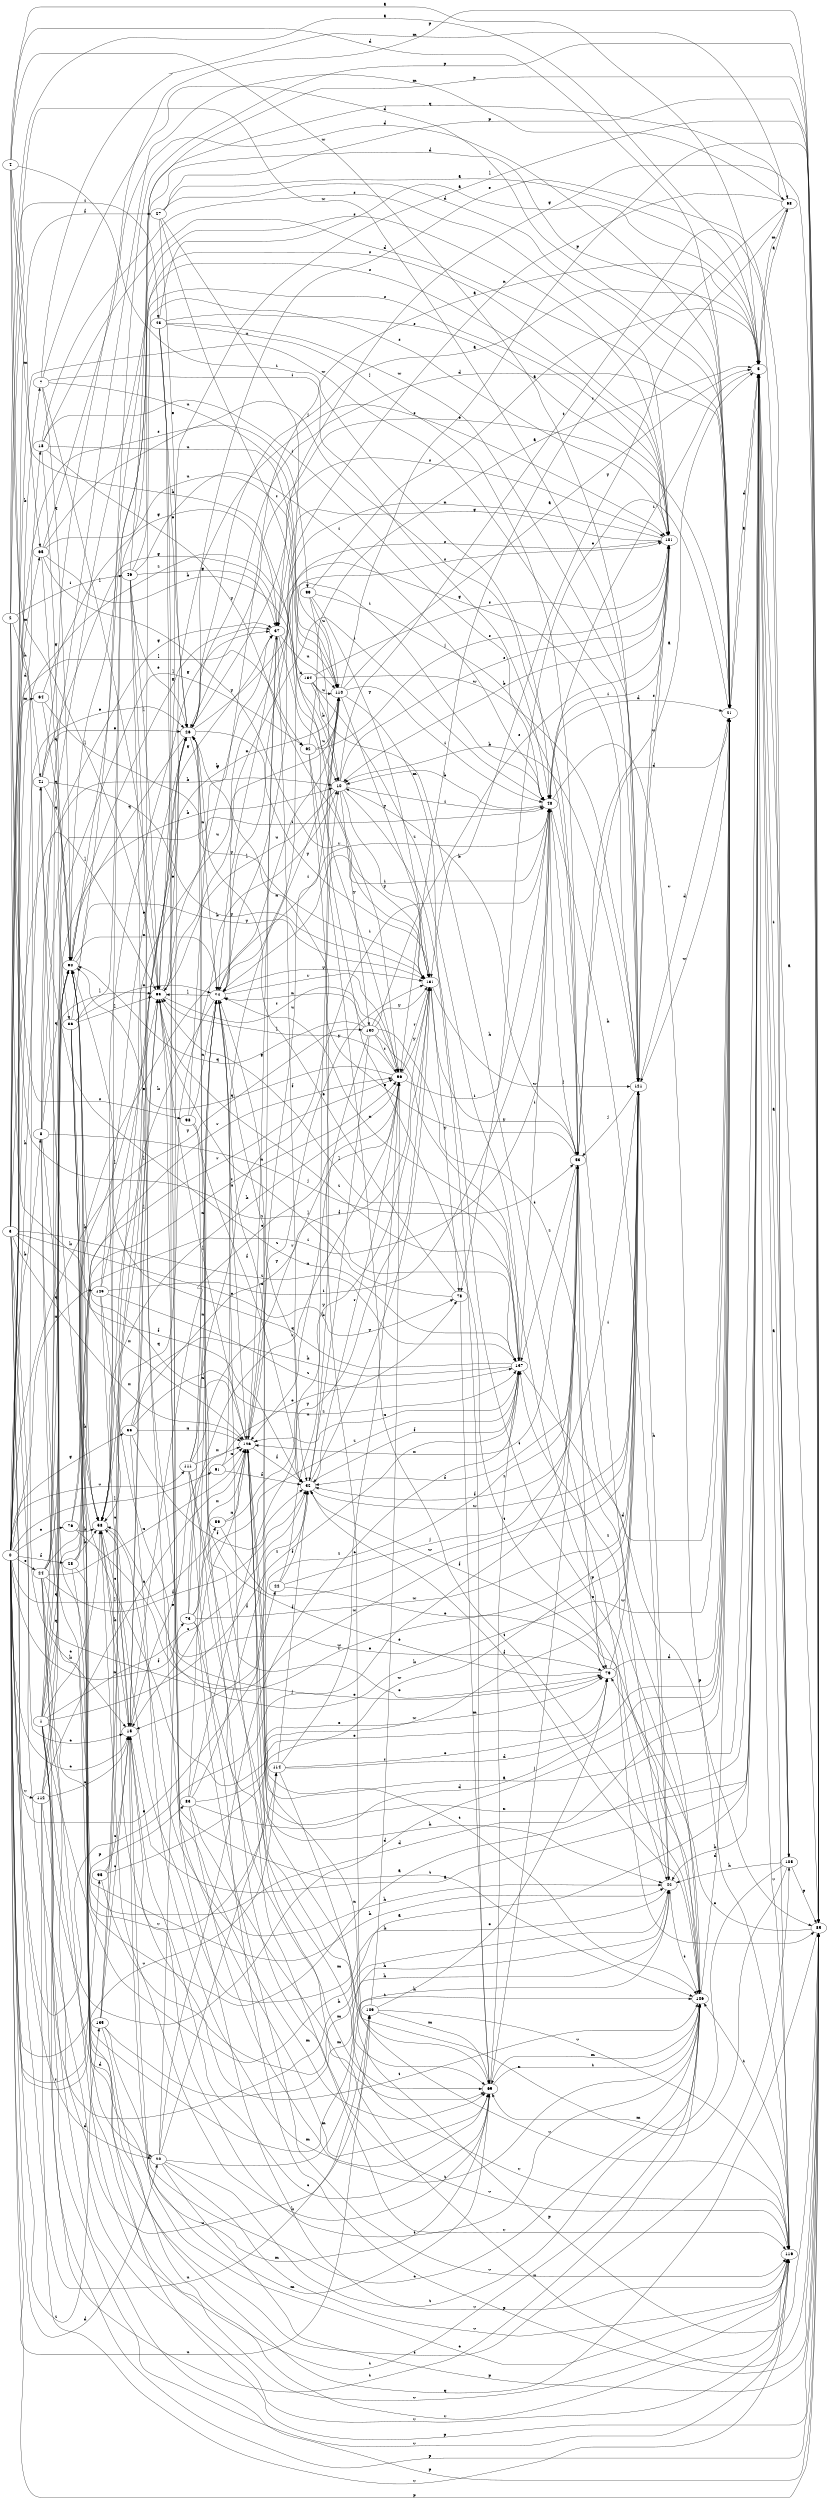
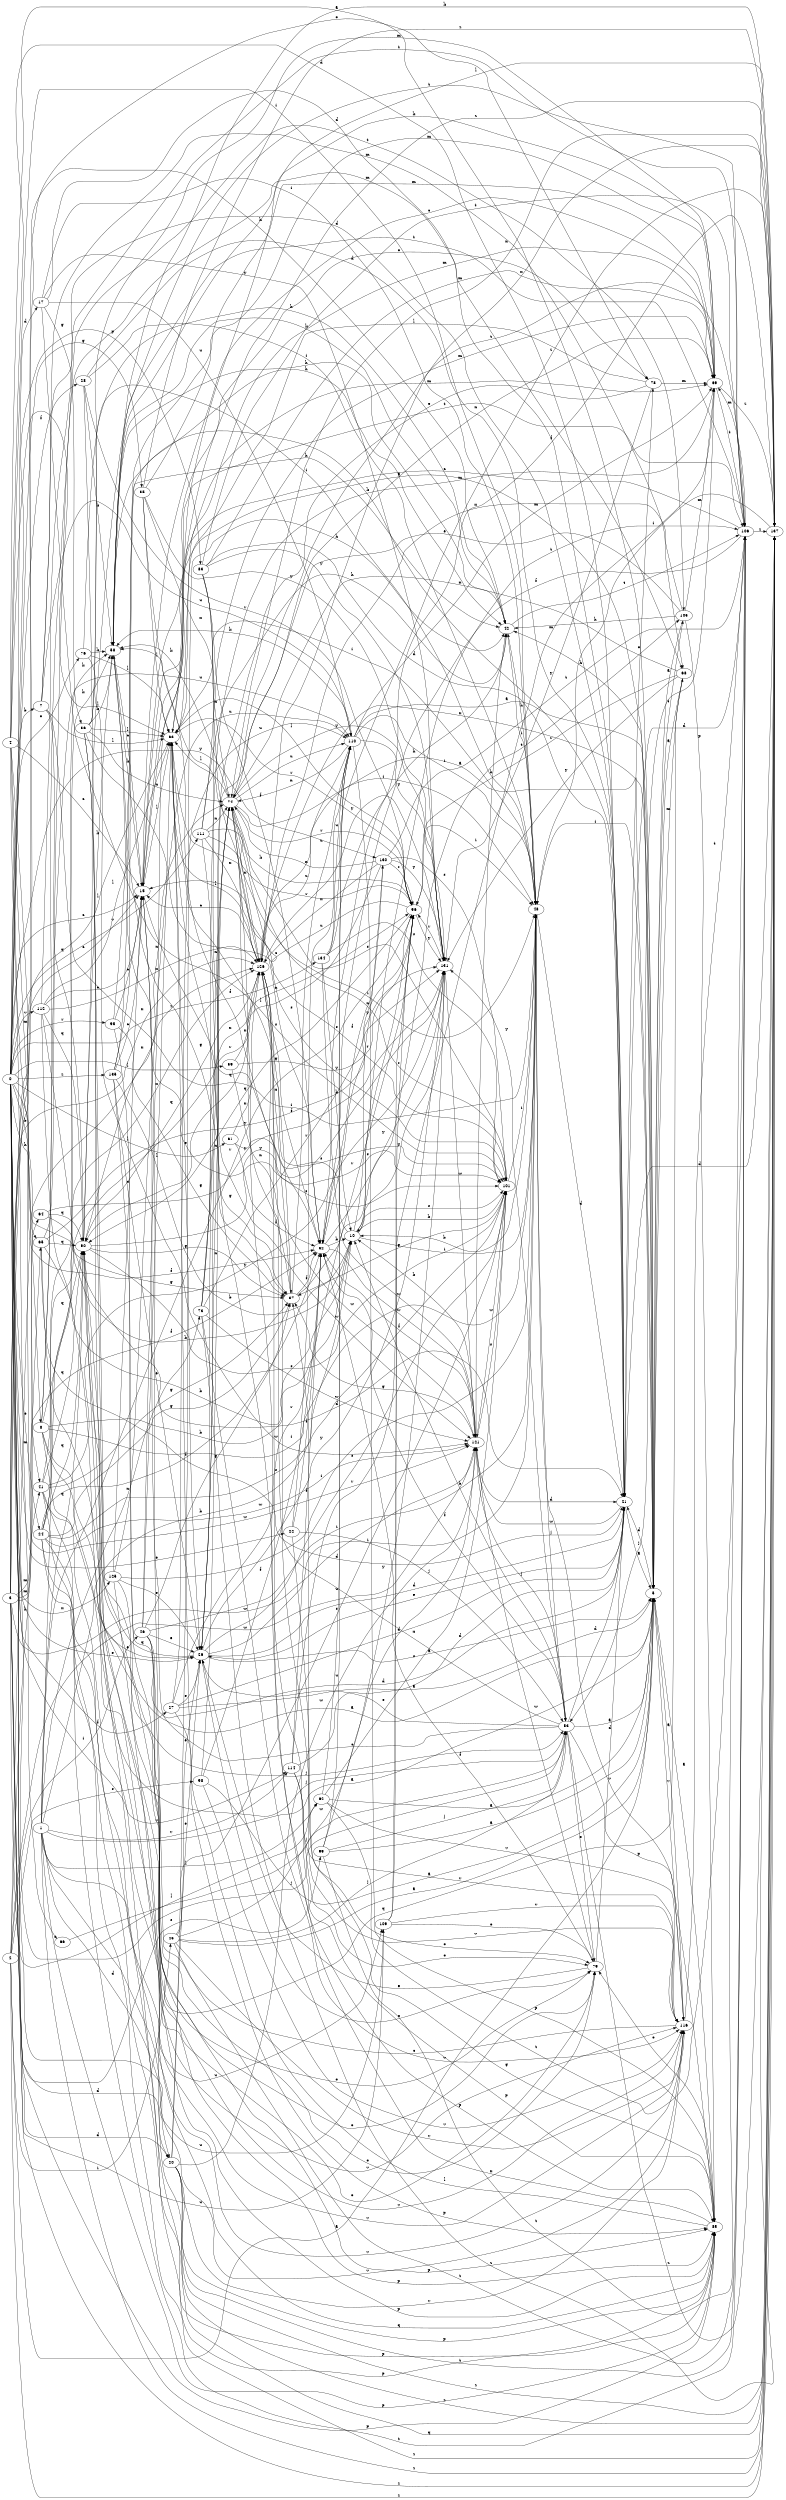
  strict digraph {
    rankdir=LR
    0
    7
    8
    15
-   18
+   18 [label=17]
    20
    22
    24
    26
    27
    28
    32
    n13 [label=35]
    41
    53
    59
    61
    76
    83
    85
    95
    109
    111
    112
    114
    125
    130
    134
    135
    90
    63
    21
    48
    68
    110
    5
    10
    116
    105
    58
    78
    101
    106
    131
    36
    137
    121
    42
    79
    96
    126
    37
    74
    69
    1
    62
    73
    2
    45
    46
    98
    3
    64
    65
    99
    4
+   66
    0 -> 7 [label=b]
    0 -> 8 [label=b]
    0 -> 15 [label=c]
    0 -> 18 [label=d]
    0 -> 20 [label=d]
    0 -> 22 [label=e]
    0 -> 24 [label=e]
    0 -> 26 [label=e]
    0 -> 27 [label=f]
    0 -> 28 [label=f]
    0 -> 32 [label=f]
    0 -> n13 [label=g]
    0 -> 41 [label=h]
    0 -> 53 [label=j]
    0 -> 59 [label=l]
    0 -> 61 [label=l]
    0 -> 76 [label=o]
    0 -> 83 [label=p]
    0 -> 85 [label=p]
    0 -> 95 [label=r]
    0 -> 109 [label=u]
    0 -> 111 [label=v]
    0 -> 112 [label=v]
    0 -> 114 [label=v]
    0 -> 125 [label=x]
    0 -> 130 [label=y]
    0 -> 134 [label=z]
    0 -> 135 [label=z]
    7 -> 90 [label=q]
    7 -> 63 [label=l]
    7 -> 21 [label=d]
    7 -> 48 [label=i]
    7 -> 68 [label=m]
    7 -> 110 [label=u]
    8 -> 53 [label=j]
    8 -> 90 [label=q]
    8 -> 48 [label=i]
    8 -> 68 [label=m]
    8 -> 5 [label=a]
    8 -> 10 [label=b]
    8 -> 116 [label=v]
    8 -> 105 [label=t]
    15 -> 63 [label=l]
    15 -> 5 [label=a]
    15 -> 58 [label=k]
    15 -> 78 [label=o]
    15 -> 101 [label=s]
    15 -> 106 [label=t]
    18 -> 21 [label=d]
    18 -> 48 [label=i]
    18 -> 110 [label=u]
    18 -> 101 [label=s]
    18 -> 131 [label=y]
    18 -> 36 [label=g]
    20 -> 26 [label=e]
    20 -> 85 [label=p]
    20 -> 116 [label=v]
    20 -> 106 [label=t]
    20 -> 137 [label=z]
    20 -> 121 [label=w]
    20 -> 42 [label=h]
    22 -> 32 [label=f]
    22 -> 53 [label=j]
    22 -> 110 [label=u]
    22 -> 79 [label=o]
    24 -> 32 [label=f]
    24 -> 85 [label=p]
    24 -> 90 [label=q]
    24 -> 116 [label=v]
    24 -> 101 [label=s]
    24 -> 106 [label=t]
    24 -> 121 [label=w]
    24 -> 96 [label=r]
    24 -> 126 [label=x]
    24 -> 37 [label=g]
    26 -> 90 [label=q]
    26 -> 21 [label=d]
    26 -> 48 [label=i]
    26 -> 5 [label=a]
    26 -> 101 [label=s]
    26 -> 131 [label=y]
    26 -> 79 [label=o]
    26 -> 74 [label=n]
    27 -> 26 [label=e]
    27 -> 85 [label=p]
    27 -> 21 [label=d]
    27 -> 110 [label=u]
    27 -> 5 [label=a]
    27 -> 96 [label=r]
    28 -> 85 [label=p]
    28 -> 21 [label=d]
    28 -> 48 [label=i]
    28 -> 58 [label=k]
    28 -> 96 [label=r]
    32 -> 10 [label=b]
    32 -> 131 [label=y]
    32 -> 121 [label=w]
    32 -> 96 [label=r]
    32 -> 74 [label=n]
    n13 -> 32 [label=f]
    n13 -> 63 [label=l]
    n13 -> 131 [label=y]
    n13 -> 137 [label=z]
    n13 -> 126 [label=x]
    n13 -> 69 [label=m]
    41 -> 26 [label=e]
    41 -> 85 [label=p]
    41 -> 90 [label=q]
    41 -> 58 [label=k]
    41 -> 131 [label=y]
    41 -> 137 [label=z]
    41 -> 37 [label=g]
    53 -> 15 [label=c]
    53 -> 26 [label=e]
    53 -> 32 [label=f]
    53 -> 85 [label=p]
    53 -> 21 [label=d]
    53 -> 5 [label=a]
    53 -> 10 [label=b]
    53 -> 131 [label=y]
    53 -> 137 [label=z]
    53 -> 79 [label=o]
    53 -> 126 [label=x]
    59 -> 131 [label=y]
    59 -> 121 [label=w]
    59 -> 126 [label=x]
    61 -> 32 [label=f]
    61 -> 101 [label=s]
    61 -> 126 [label=x]
    76 -> 63 [label=l]
    76 -> 48 [label=i]
    76 -> 58 [label=k]
    76 -> 121 [label=w]
    83 -> 32 [label=f]
    83 -> 21 [label=d]
    83 -> 106 [label=t]
    83 -> 131 [label=y]
    83 -> 121 [label=w]
    83 -> 74 [label=n]
    83 -> 69 [label=m]
    85 -> 90 [label=q]
    85 -> 63 [label=l]
    85 -> 5 [label=a]
    85 -> 79 [label=o]
    85 -> 126 [label=x]
    85 -> 37 [label=g]
    95 -> 15 [label=c]
    95 -> 42 [label=h]
    95 -> 79 [label=o]
    95 -> 37 [label=g]
    109 -> 116 [label=v]
    109 -> 79 [label=o]
    109 -> 96 [label=r]
    109 -> 69 [label=m]
    111 -> 85 [label=p]
    111 -> 48 [label=i]
    111 -> 42 [label=h]
    111 -> 96 [label=r]
    111 -> 126 [label=x]
    111 -> 74 [label=n]
    111 -> 69 [label=m]
    112 -> 15 [label=c]
    112 -> 90 [label=q]
    112 -> 63 [label=l]
    112 -> 21 [label=d]
    112 -> 116 [label=v]
    112 -> 106 [label=t]
    112 -> 126 [label=x]
    114 -> 32 [label=f]
    114 -> 85 [label=p]
    114 -> 21 [label=d]
    114 -> 79 [label=o]
    114 -> 96 [label=r]
    125 -> 15 [label=c]
    125 -> 26 [label=e]
    125 -> 48 [label=i]
    125 -> 110 [label=u]
    125 -> 137 [label=z]
    125 -> 79 [label=o]
    130 -> 32 [label=f]
-   130 -> 85 [label=p]
    130 -> 90 [label=q]
    130 -> 101 [label=s]
    130 -> 106 [label=t]
    130 -> 131 [label=y]
    130 -> 96 [label=r]
    130 -> 126 [label=x]
    130 -> 74 [label=n]
    134 -> 110 [label=u]
    134 -> 10 [label=b]
    134 -> 101 [label=s]
    134 -> 137 [label=z]
    134 -> 121 [label=w]
    134 -> 42 [label=h]
    135 -> 15 [label=c]
    135 -> 26 [label=e]
    135 -> 10 [label=b]
    135 -> 116 [label=v]
    135 -> 42 [label=h]
    135 -> 69 [label=m]
    90 -> 58 [label=k]
    90 -> 101 [label=s]
    90 -> 106 [label=t]
    90 -> 131 [label=y]
    90 -> 37 [label=g]
    90 -> 74 [label=n]
    63 -> 26 [label=e]
    63 -> 48 [label=i]
    63 -> 101 [label=s]
    63 -> 137 [label=z]
    63 -> 96 [label=r]
    63 -> 37 [label=g]
    63 -> 69 [label=m]
    21 -> 26 [label=e]
    21 -> 5 [label=a]
    21 -> 58 [label=k]
    21 -> 78 [label=o]
    21 -> 121 [label=w]
    48 -> 53 [label=j]
    48 -> 21 [label=d]
    48 -> 10 [label=b]
    48 -> 116 [label=v]
    48 -> 42 [label=h]
    68 -> 90 [label=q]
    68 -> 5 [label=a]
    68 -> 131 [label=y]
    68 -> 96 [label=r]
    68 -> 74 [label=n]
    110 -> 85 [label=p]
    110 -> 48 [label=i]
    110 -> 5 [label=a]
    110 -> 58 [label=k]
    110 -> 131 [label=y]
    110 -> 74 [label=n]
    110 -> 69 [label=m]
    5 -> 21 [label=d]
    5 -> 48 [label=i]
    5 -> 68 [label=m]
    5 -> 116 [label=v]
    5 -> 105 [label=t]
    5 -> 42 [label=h]
    5 -> 126 [label=x]
    10 -> 130 [label=y]
    10 -> 63 [label=l]
    10 -> 48 [label=i]
    10 -> 105 [label=t]
    10 -> 101 [label=s]
    10 -> 106 [label=t]
    10 -> 131 [label=y]
    116 -> 15 [label=c]
    116 -> 5 [label=a]
    116 -> 106 [label=t]
    105 -> 26 [label=e]
    105 -> 85 [label=p]
    105 -> 5 [label=a]
    105 -> 42 [label=h]
    105 -> 126 [label=x]
    105 -> 69 [label=m]
    58 -> 15 [label=c]
    58 -> 101 [label=s]
    58 -> 106 [label=t]
    58 -> 42 [label=h]
    58 -> 37 [label=g]
    78 -> 26 [label=e]
    78 -> 63 [label=l]
-   131 -> 78 [label=y]
+   78 -> 131 [label=y]
    78 -> 69 [label=m]
    101 -> 48 [label=i]
    101 -> 10 [label=b]
    101 -> 121 [label=w]
    101 -> 37 [label=g]
    101 -> 74 [label=n]
    106 -> 15 [label=c]
    106 -> 32 [label=f]
    106 -> 21 [label=d]
    106 -> 137 [label=z]
    106 -> 69 [label=m]
    131 -> 121 [label=w]
    131 -> 96 [label=r]
    36 -> 85 [label=p]
    36 -> 63 [label=l]
    36 -> 58 [label=k]
    36 -> 101 [label=s]
    36 -> 42 [label=h]
    36 -> 79 [label=o]
    36 -> 74 [label=n]
    36 -> 69 [label=m]
    137 -> 32 [label=f]
    137 -> 90 [label=q]
    137 -> 63 [label=l]
    137 -> 21 [label=d]
    137 -> 48 [label=i]
    137 -> 58 [label=k]
    137 -> 126 [label=x]
    137 -> 74 [label=n]
    121 -> 32 [label=f]
    121 -> 53 [label=j]
    121 -> 21 [label=d]
    121 -> 10 [label=b]
    121 -> 101 [label=s]
    121 -> 42 [label=h]
    121 -> 37 [label=g]
    42 -> 48 [label=i]
    42 -> 58 [label=k]
    42 -> 106 [label=t]
    79 -> 26 [label=e]
    79 -> 32 [label=f]
    79 -> 21 [label=d]
    79 -> 121 [label=w]
    96 -> 15 [label=c]
    96 -> 90 [label=q]
    96 -> 63 [label=l]
    96 -> 48 [label=i]
    96 -> 58 [label=k]
    96 -> 131 [label=y]
    126 -> 15 [label=c]
    126 -> 32 [label=f]
    126 -> 90 [label=q]
    126 -> 63 [label=l]
    126 -> 110 [label=u]
    126 -> 5 [label=a]
    126 -> 116 [label=v]
    126 -> 131 [label=y]
    126 -> 37 [label=g]
    37 -> 32 [label=f]
    37 -> 110 [label=u]
    37 -> 96 [label=r]
    37 -> 126 [label=x]
    37 -> 74 [label=n]
    74 -> 63 [label=l]
    74 -> 48 [label=i]
    74 -> 110 [label=u]
    74 -> 116 [label=v]
    74 -> 58 [label=k]
    74 -> 101 [label=s]
    74 -> 106 [label=t]
    74 -> 131 [label=y]
    74 -> 96 [label=r]
    74 -> 126 [label=x]
    69 -> 15 [label=c]
    69 -> 53 [label=j]
    69 -> 58 [label=k]
    69 -> 106 [label=t]
    69 -> 137 [label=z]
    69 -> 74 [label=n]
    1 -> 20 [label=d]
    1 -> 85 [label=p]
    1 -> 109 [label=u]
    1 -> 114 [label=v]
    1 -> 90 [label=q]
    1 -> 5 [label=a]
    1 -> 10 [label=b]
    1 -> 116 [label=v]
    1 -> 58 [label=k]
    1 -> 137 [label=z]
    1 -> 96 [label=r]
    1 -> 62 [label=l]
    1 -> 73 [label=n]
    62 -> 110 [label=u]
    62 -> 5 [label=a]
    62 -> 116 [label=v]
    62 -> 101 [label=s]
    62 -> 106 [label=t]
    73 -> 116 [label=v]
    73 -> 137 [label=z]
    73 -> 121 [label=w]
    73 -> 96 [label=r]
    73 -> 126 [label=x]
    73 -> 74 [label=n]
    73 -> 69 [label=m]
    2 -> 41 [label=h]
    2 -> 5 [label=a]
    2 -> 137 [label=z]
    2 -> 121 [label=w]
    2 -> 126 [label=x]
    2 -> 45 [label=i]
    2 -> 46 [label=i]
    2 -> 98 [label=s]
    45 -> 26 [label=e]
    45 -> 53 [label=j]
    45 -> 5 [label=a]
    45 -> 116 [label=v]
    45 -> 101 [label=s]
    45 -> 106 [label=t]
    45 -> 121 [label=w]
    46 -> 26 [label=e]
    46 -> 85 [label=p]
    46 -> 63 [label=l]
    46 -> 21 [label=d]
    46 -> 48 [label=i]
    46 -> 79 [label=o]
    46 -> 37 [label=g]
    46 -> 69 [label=m]
    98 -> 32 [label=f]
    98 -> 5 [label=a]
    98 -> 116 [label=v]
    98 -> 74 [label=n]
    3 -> 15 [label=c]
    3 -> 20 [label=d]
    3 -> 32 [label=f]
    3 -> 109 [label=u]
    3 -> 63 [label=l]
    3 -> 78 [label=o]
    3 -> 137 [label=z]
    3 -> 121 [label=w]
    3 -> 42 [label=h]
    3 -> 126 [label=x]
    3 -> 62 [label=l]
    3 -> 64 [label=m]
    3 -> 65 [label=m]
    3 -> 99 [label=s]
    64 -> 90 [label=q]
    64 -> 131 [label=y]
    64 -> 37 [label=g]
    65 -> 53 [label=j]
    65 -> 90 [label=q]
    65 -> 21 [label=d]
    65 -> 110 [label=u]
    65 -> 10 [label=b]
    65 -> 131 [label=y]
    99 -> 53 [label=j]
    99 -> 110 [label=u]
    99 -> 5 [label=a]
    99 -> 106 [label=t]
    99 -> 131 [label=y]
    4 -> 15 [label=c]
    4 -> 63 [label=l]
    4 -> 21 [label=d]
    4 -> 48 [label=i]
    4 -> 5 [label=a]
    4 -> 10 [label=b]
    4 -> 121 [label=w]
    4 -> 65 [label=m]
+   4 -> 66 [label=m]
+   66 -> 53 [label=j]
  }
